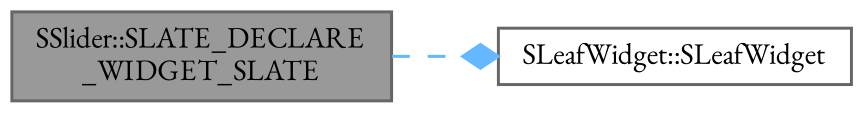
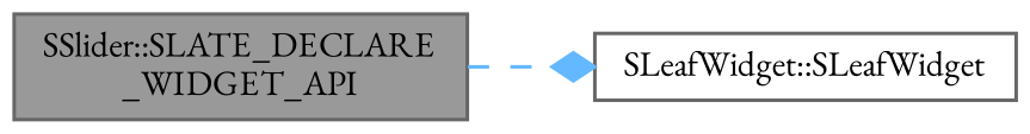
  digraph {
    rankdir=LR
    fontname="EB Garamond"
    node [fontname="EB Garamond" fontsize=10 shape=box style=filled]
-   n1 [color=gray40 fillcolor=grey60 fontcolor=black height=0.2 label="SSlider::SLATE_DECLARE\l_WIDGET_SLATE" width=0.4]
+   n1 [color=gray40 fillcolor=grey60 fontcolor=black height=0.2 label="SSlider::SLATE_DECLARE\l_WIDGET_API" width=0.4]
    n2 [color=grey40 fillcolor=white height=0.2 label="SLeafWidget::SLeafWidget" width=0.4]
    n1 -> n2 [color=steelblue1 fontname="EB Garamond" fontsize=10 labelfontname=Helvetica labelfontsize=10 style=dashed arrowhead=diamond]
  }
